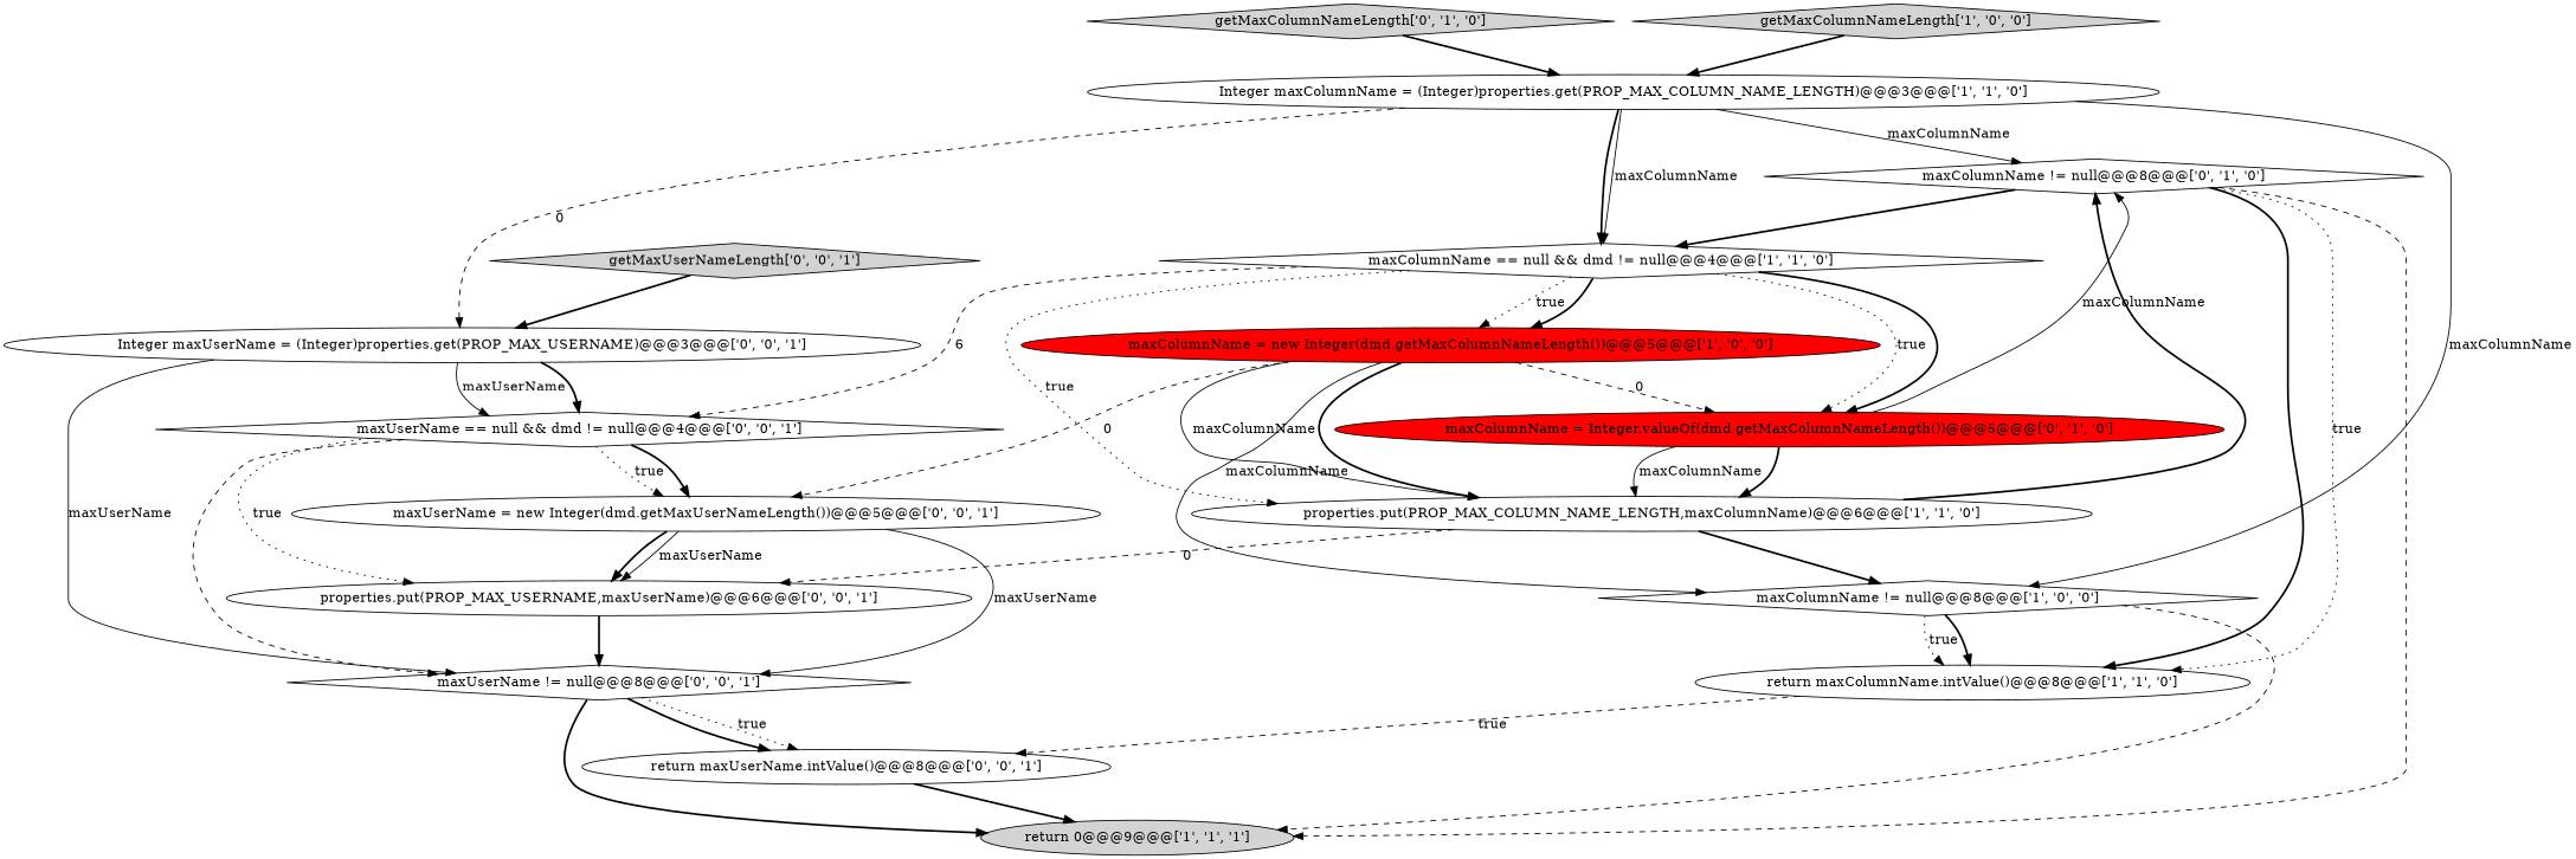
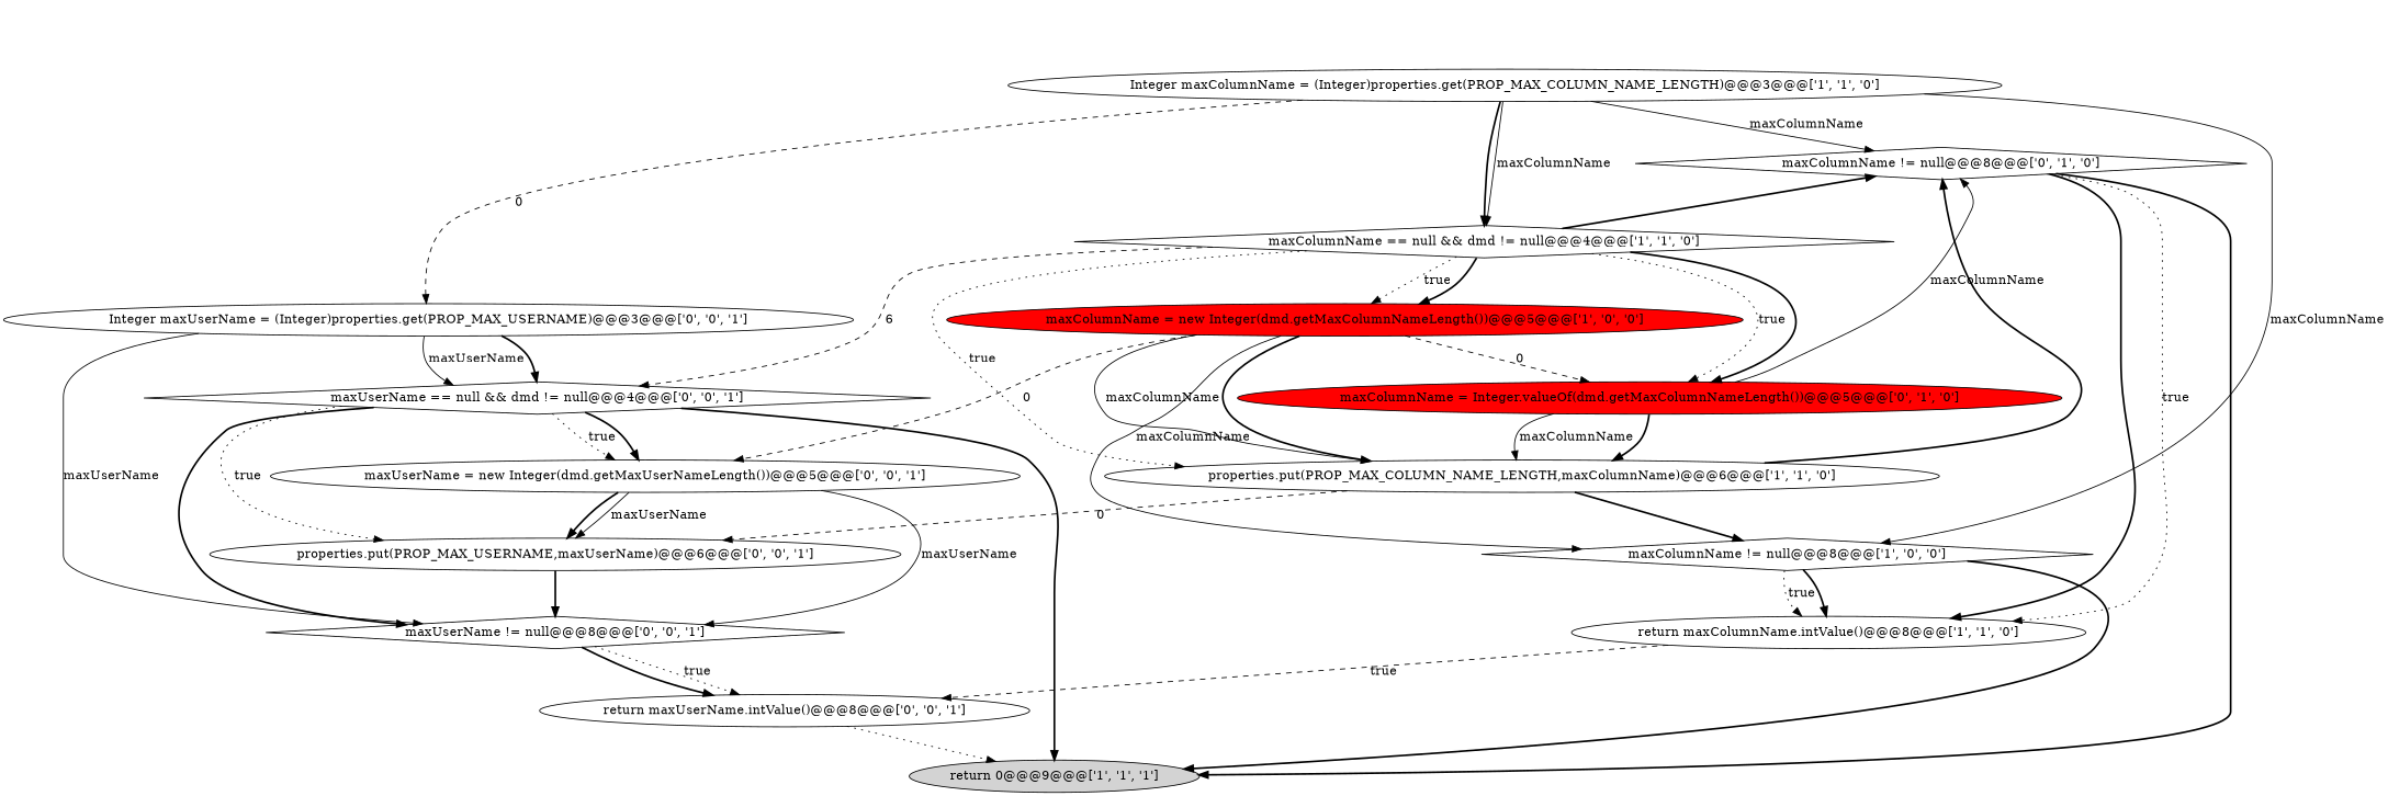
  digraph {
    node [fillcolor=white shape=ellipse style=filled]
    edge [style=bold]
    n1 [label="return maxUserName.intValue()@@@8@@@['0', '0', '1']"]
    n2 [fillcolor=lightgray label="return 0@@@9@@@['1', '1', '1']"]
    n3 [label="return maxColumnName.intValue()@@@8@@@['1', '1', '0']"]
    n4 [fillcolor=red label="maxColumnName = Integer.valueOf(dmd.getMaxColumnNameLength())@@@5@@@['0', '1', '0']"]
    n5 [label="maxColumnName != null@@@8@@@['0', '1', '0']" shape=diamond]
    n6 [label="properties.put(PROP_MAX_COLUMN_NAME_LENGTH,maxColumnName)@@@6@@@['1', '1', '0']"]
    n7 [label="properties.put(PROP_MAX_USERNAME,maxUserName)@@@6@@@['0', '0', '1']"]
    n8 [label="maxColumnName != null@@@8@@@['1', '0', '0']" shape=diamond]
    n9 [label="maxUserName == null && dmd != null@@@4@@@['0', '0', '1']" shape=diamond]
    n10 [label="maxUserName != null@@@8@@@['0', '0', '1']" shape=diamond]
    n11 [label="maxUserName = new Integer(dmd.getMaxUserNameLength())@@@5@@@['0', '0', '1']"]
    n12 [label="Integer maxColumnName = (Integer)properties.get(PROP_MAX_COLUMN_NAME_LENGTH)@@@3@@@['1', '1', '0']"]
    n13 [label="maxColumnName == null && dmd != null@@@4@@@['1', '1', '0']" shape=diamond]
    n14 [label="Integer maxUserName = (Integer)properties.get(PROP_MAX_USERNAME)@@@3@@@['0', '0', '1']"]
    n15 [fillcolor=red label="maxColumnName = new Integer(dmd.getMaxColumnNameLength())@@@5@@@['1', '0', '0']"]
-   n16 [fillcolor=lightgray label="getMaxColumnNameLength['0', '1', '0']" shape=diamond]
-   n17 [fillcolor=lightgray label="getMaxColumnNameLength['1', '0', '0']" shape=diamond]
-   n18 [fillcolor=lightgray label="getMaxUserNameLength['0', '0', '1']" shape=diamond]
-   n1 -> n2
+   n1 -> n2 [style=dotted]
    n3 -> n1 [label=true style=dashed]
    n4 -> n5 [label=maxColumnName style=solid]
    n4 -> n6
    n4 -> n6 [label=maxColumnName style=solid]
-   n5 -> n2 [style=dashed]
+   n5 -> n2
    n5 -> n3 [label=true style=dotted]
    n5 -> n3
    n6 -> n5
    n6 -> n7 [label=0 style=dashed]
    n6 -> n8
    n7 -> n10
-   n8 -> n2 [style=dashed]
+   n8 -> n2
    n8 -> n3 [label=true style=dotted]
    n8 -> n3
    n9 -> n7 [label=true style=dotted]
-   n9 -> n10 [style=dashed]
+   n9 -> n10
    n9 -> n11 [label=true style=dotted]
    n9 -> n11
    n10 -> n1 [label=true style=dotted]
    n10 -> n1
-   n10 -> n2
+   n9 -> n2
    n11 -> n7
    n11 -> n7 [label=maxUserName style=solid]
    n11 -> n10 [label=maxUserName style=solid]
    n12 -> n5 [label=maxColumnName style=solid]
    n12 -> n8 [label=maxColumnName style=solid]
    n12 -> n13 [label=maxColumnName style=solid]
    n12 -> n13
    n12 -> n14 [label=0 style=dashed]
    n13 -> n4 [label=true style=dotted]
    n13 -> n4
-   n5 -> n13
+   n13 -> n5
    n13 -> n6 [label=true style=dotted]
    n13 -> n9 [label=6 style=dashed]
    n13 -> n15 [label=true style=dotted]
    n13 -> n15
    n14 -> n9 [label=maxUserName style=solid]
    n14 -> n9
    n14 -> n10 [label=maxUserName style=solid]
    n15 -> n4 [label=0 style=dashed]
    n15 -> n6
    n15 -> n6 [label=maxColumnName style=solid]
    n15 -> n8 [label=maxColumnName style=solid]
    n15 -> n11 [label=0 style=dashed]
-   n16 -> n12
-   n17 -> n12
-   n18 -> n14
  }
